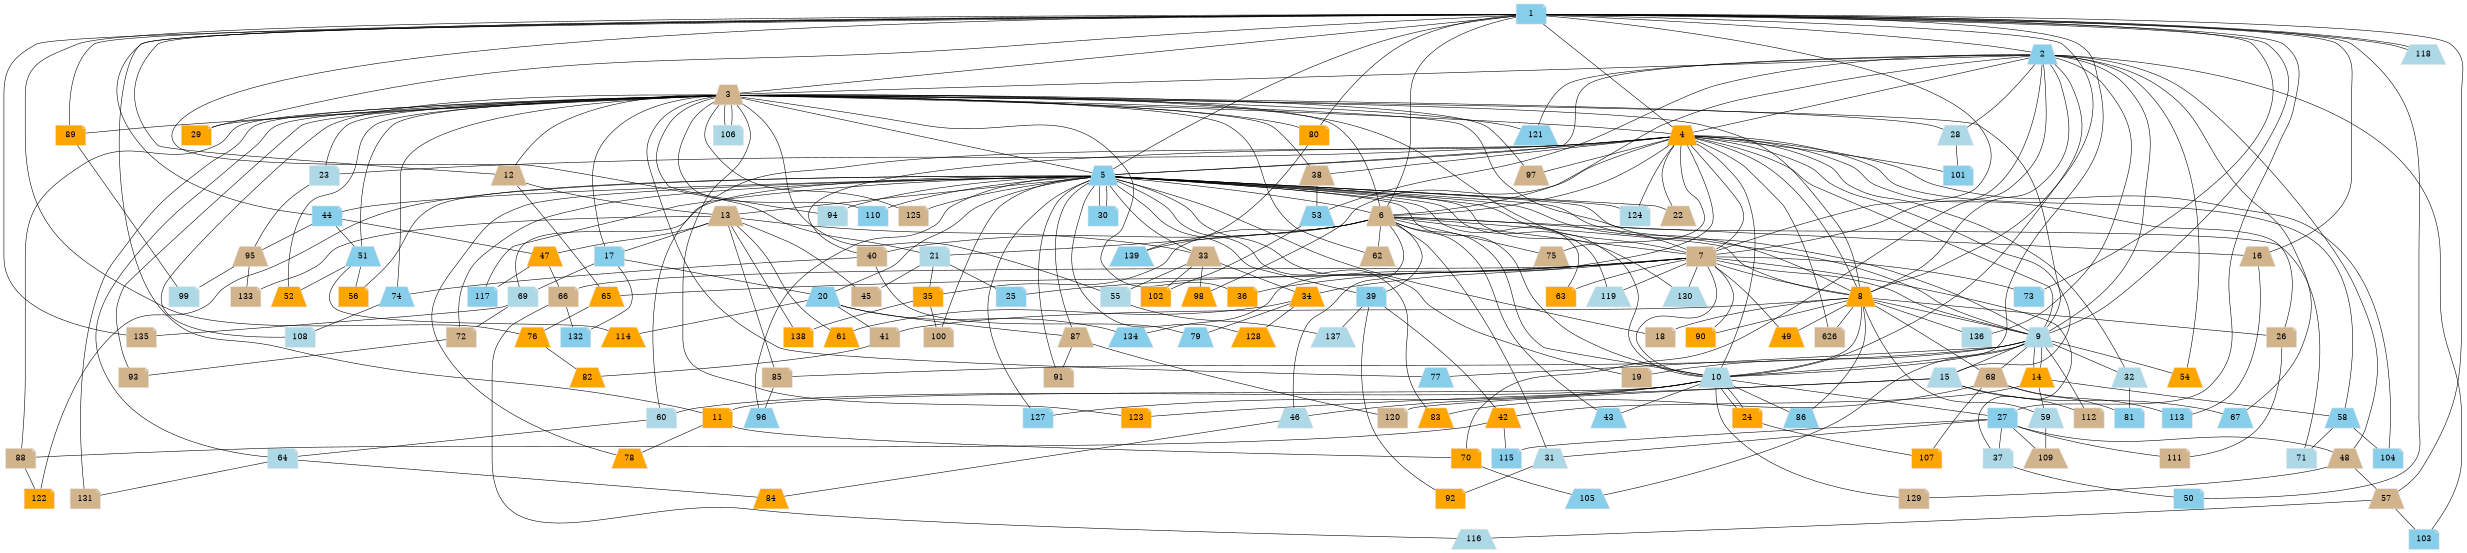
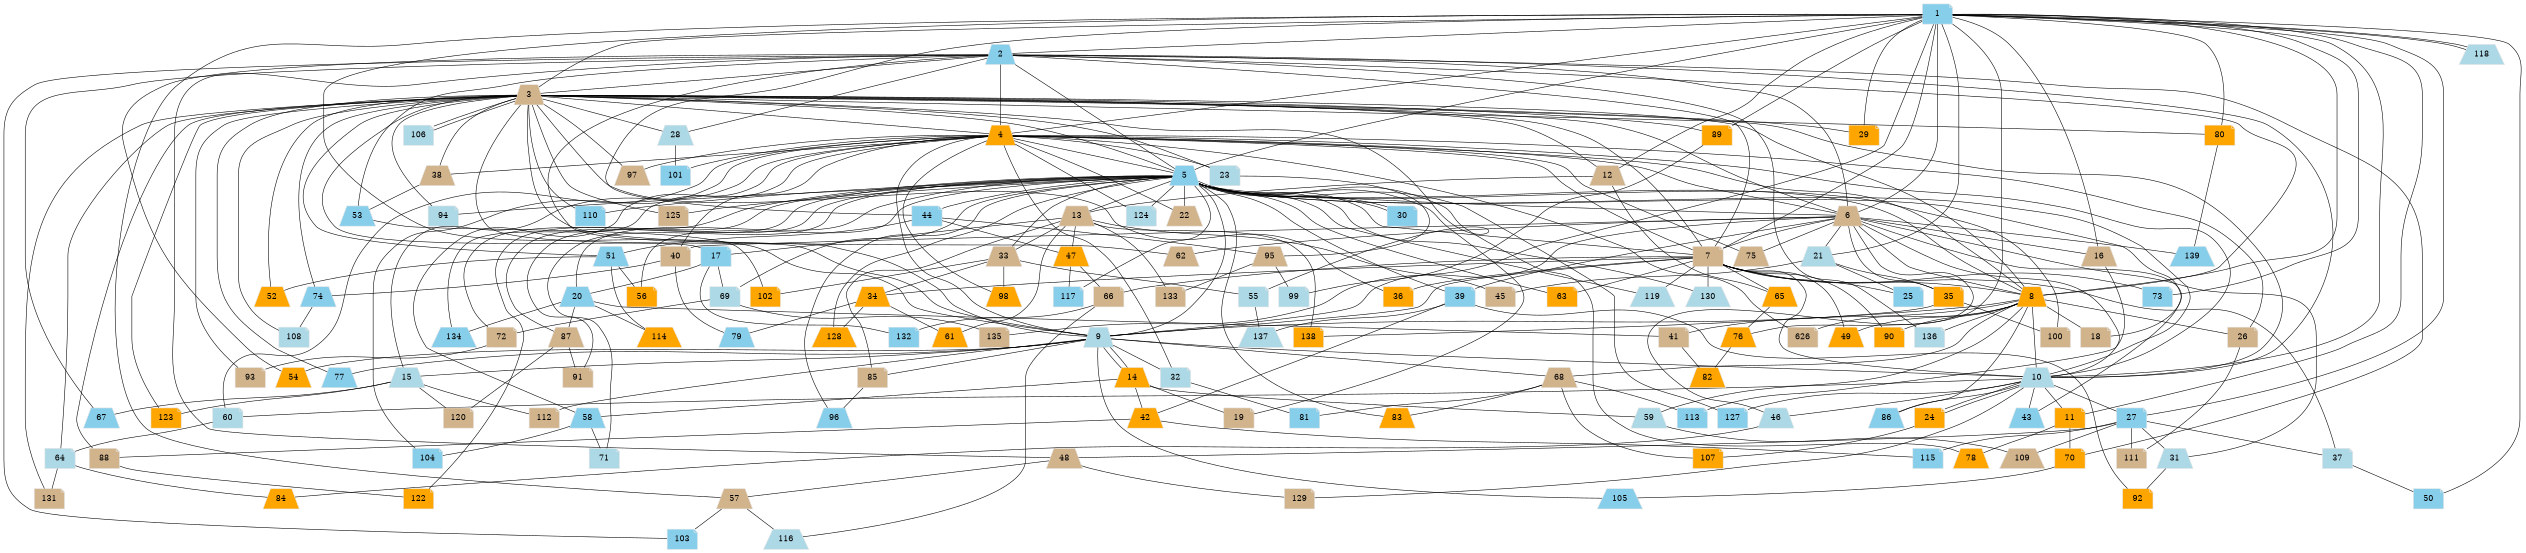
  graph {
    fontname="DejaVu Serif"
    node [color=gray90 fillcolor=tan fontname="DejaVu Serif" shape=note style=filled]
    edge [fontname="DejaVu Serif"]
    1 [fillcolor=skyblue]
    2 [fillcolor=skyblue shape=trapezium]
    3 [shape=trapezium]
    4 [fillcolor=orange shape=trapezium]
    5 [fillcolor=skyblue shape=trapezium]
    6 [shape=trapezium]
    7
    8 [fillcolor=orange shape=trapezium]
    9 [fillcolor=lightblue shape=trapezium]
    10 [fillcolor=lightblue shape=trapezium]
    11 [fillcolor=orange]
    12 [shape=trapezium]
    16 [shape=trapezium]
-   21 [fillcolor=lightblue]
+   21 [fillcolor=lightblue shape=trapezium]
    27 [fillcolor=skyblue]
    29 [fillcolor=orange]
    44 [fillcolor=skyblue]
    50 [fillcolor=skyblue]
    57 [shape=trapezium]
    73 [fillcolor=skyblue]
    76 [fillcolor=orange shape=trapezium]
    80 [fillcolor=orange]
    89 [fillcolor=orange]
    118 [fillcolor=lightblue shape=trapezium]
    135
    28 [fillcolor=lightblue shape=trapezium]
    48 [shape=trapezium]
    53 [fillcolor=skyblue shape=trapezium]
    54 [fillcolor=orange shape=trapezium]
    67 [fillcolor=skyblue shape=trapezium]
    70 [fillcolor=orange]
    103 [fillcolor=skyblue]
-   121 [fillcolor=skyblue shape=trapezium]
    136 [fillcolor=lightblue]
    17 [fillcolor=skyblue]
    23 [fillcolor=lightblue]
    36 [fillcolor=orange]
    38 [shape=trapezium]
    51 [fillcolor=skyblue shape=trapezium]
    52 [fillcolor=orange shape=trapezium]
    55 [fillcolor=lightblue]
    62 [shape=trapezium]
    64 [fillcolor=lightblue]
    74 [fillcolor=skyblue shape=trapezium]
    77 [fillcolor=skyblue shape=trapezium]
    88
    93
    94 [fillcolor=lightblue]
    97 [shape=trapezium]
    106 [fillcolor=lightblue]
    108 [fillcolor=lightblue]
    110 [fillcolor=skyblue]
    123 [fillcolor=orange]
    125
    131
    15 [fillcolor=lightblue shape=trapezium]
    22 [shape=trapezium]
    26
-   32 [fillcolor=lightblue shape=trapezium]
+   32 [fillcolor=lightblue]
    40
    58 [fillcolor=skyblue shape=trapezium]
    60 [fillcolor=lightblue]
    75 [shape=trapezium]
    98 [fillcolor=orange shape=trapezium]
    101 [fillcolor=skyblue]
    104 [fillcolor=skyblue]
    124 [fillcolor=lightblue]
    n68 [label=626]
    134 [fillcolor=skyblue shape=trapezium]
    13 [shape=trapezium]
    18
    19
    20 [fillcolor=skyblue shape=trapezium]
    30 [fillcolor=skyblue]
    33 [shape=trapezium]
    39 [fillcolor=skyblue]
    56 [fillcolor=orange]
    63 [fillcolor=orange]
    69 [fillcolor=lightblue]
    71 [fillcolor=lightblue]
    72
    78 [fillcolor=orange shape=trapezium]
    83 [fillcolor=orange shape=trapezium]
    87 [shape=trapezium]
    91
    96 [fillcolor=skyblue shape=trapezium]
    100
    117 [fillcolor=skyblue]
    119 [fillcolor=lightblue shape=trapezium]
    122 [fillcolor=orange]
    127 [fillcolor=skyblue]
    128 [fillcolor=orange shape=trapezium]
    130 [fillcolor=lightblue shape=trapezium]
    31 [fillcolor=lightblue shape=trapezium]
    35 [fillcolor=orange]
    43 [fillcolor=skyblue shape=trapezium]
    46 [fillcolor=lightblue shape=trapezium]
    139 [fillcolor=skyblue shape=trapezium]
    25 [fillcolor=skyblue]
    34 [fillcolor=orange shape=trapezium]
    37 [fillcolor=lightblue]
    49 [fillcolor=orange shape=trapezium]
    65 [fillcolor=orange shape=trapezium]
    66
    90 [fillcolor=orange]
    41
    59 [fillcolor=lightblue shape=trapezium]
    68 [shape=trapezium]
    86 [fillcolor=skyblue shape=trapezium]
    14 [fillcolor=orange shape=trapezium]
    85
    105 [fillcolor=skyblue shape=trapezium]
    112
    24 [fillcolor=orange]
    129
    113 [fillcolor=skyblue]
    45
    111
    109 [shape=trapezium]
    115 [fillcolor=skyblue]
    47 [fillcolor=orange shape=trapezium]
    95 [shape=trapezium]
    116 [fillcolor=lightblue shape=trapezium]
    82 [fillcolor=orange shape=trapezium]
    99 [fillcolor=lightblue]
    102 [fillcolor=orange]
    132 [fillcolor=skyblue]
    114 [fillcolor=orange shape=trapezium]
    137 [fillcolor=lightblue shape=trapezium]
    84 [fillcolor=orange shape=trapezium]
    120
    81 [fillcolor=skyblue]
    79 [fillcolor=skyblue shape=trapezium]
    61 [fillcolor=orange shape=trapezium]
    133
    138 [fillcolor=orange]
    42 [fillcolor=orange shape=trapezium]
    92 [fillcolor=orange]
    107 [fillcolor=orange]
    1 -- 2
    1 -- 3
    1 -- 4
    1 -- 5
    1 -- 6
    1 -- 7
    1 -- 8
    1 -- 9
    1 -- 10
    1 -- 11
    1 -- 12
    1 -- 16
    1 -- 21
    1 -- 27
    1 -- 29
    1 -- 44
    1 -- 50
    1 -- 57
    1 -- 73
    1 -- 76
    1 -- 80
    1 -- 89
    1 -- 118
    1 -- 118
    1 -- 135
    2 -- 3
    2 -- 4
    2 -- 5
    2 -- 6
    2 -- 7
    2 -- 8
    2 -- 9
    2 -- 10
    2 -- 28
    2 -- 48
    2 -- 53
    2 -- 54
    2 -- 67
    2 -- 70
    2 -- 103
-   2 -- 121
    2 -- 136
    3 -- 4
    3 -- 5
    3 -- 6
    3 -- 7
    3 -- 8
    3 -- 9
    3 -- 10
    3 -- 12
    3 -- 29
    3 -- 80
    3 -- 89
    3 -- 28
-   3 -- 121
    3 -- 17
    3 -- 23
    3 -- 36
    3 -- 38
    3 -- 51
    3 -- 52
    3 -- 55
    3 -- 62
    3 -- 64
    3 -- 74
    3 -- 77
    3 -- 88
    3 -- 93
    3 -- 94
    3 -- 97
    3 -- 106
    3 -- 106
    3 -- 108
    3 -- 110
    3 -- 123
    3 -- 125
    3 -- 131
    4 -- 5
    4 -- 6
    4 -- 7
    4 -- 8
    4 -- 9
    4 -- 10
    4 -- 23
    4 -- 38
    4 -- 97
    4 -- 15
    4 -- 22
    4 -- 26
    4 -- 32
    4 -- 40
    4 -- 58
    4 -- 60
    4 -- 75
    4 -- 98
    4 -- 101
    4 -- 104
    4 -- 124
    4 -- n68
    4 -- 134
    5 -- 6
    5 -- 7
    5 -- 8
    5 -- 9
    5 -- 10
    5 -- 44
    5 -- 94
    5 -- 110
    5 -- 125
    5 -- 22
    5 -- 124
    5 -- 13
    5 -- 18
    5 -- 19
    5 -- 20
    5 -- 30
    5 -- 30
    5 -- 33
    5 -- 39
    5 -- 56
    5 -- 63
    5 -- 69
    5 -- 71
    5 -- 72
    5 -- 78
    5 -- 83
    5 -- 87
    5 -- 91
    5 -- 96
    5 -- 100
    5 -- 117
    5 -- 119
    5 -- 122
    5 -- 127
    5 -- 128
    5 -- 130
    6 -- 7
    6 -- 8
    6 -- 9
    6 -- 10
    6 -- 16
    6 -- 21
    6 -- 62
    6 -- 40
    6 -- 75
    6 -- 39
    6 -- 31
    6 -- 35
    6 -- 43
    6 -- 46
    6 -- 139
    7 -- 8
    7 -- 9
    7 -- 10
    7 -- 73
    7 -- 36
    7 -- 63
    7 -- 119
    7 -- 130
    7 -- 25
    7 -- 34
    7 -- 37
    7 -- 49
    7 -- 65
    7 -- 66
    7 -- 90
    8 -- 9
    8 -- 10
    8 -- 136
    8 -- 26
    8 -- n68
    8 -- 18
    8 -- 49
    8 -- 90
    8 -- 41
    8 -- 59
    8 -- 68
    8 -- 86
    9 -- 10
    9 -- 54
    9 -- 77
    9 -- 15
    9 -- 32
-   9 -- 19
+   14 -- 19
    9 -- 68
    9 -- 14
    9 -- 14
    9 -- 85
    9 -- 105
    9 -- 112
    10 -- 11
    10 -- 27
    10 -- 60
    10 -- 127
    10 -- 43
    10 -- 46
    10 -- 86
    10 -- 24
    10 -- 24
    10 -- 129
    11 -- 70
    11 -- 78
    12 -- 13
    12 -- 65
    16 -- 113
    21 -- 35
    21 -- 25
    21 -- 45
    27 -- 48
    27 -- 31
    27 -- 37
    27 -- 111
    27 -- 109
    27 -- 115
    44 -- 51
    44 -- 47
    44 -- 95
    57 -- 103
    57 -- 116
    76 -- 82
    80 -- 139
    89 -- 99
    28 -- 101
    48 -- 57
    48 -- 129
    53 -- 102
    70 -- 105
    17 -- 20
    17 -- 69
    17 -- 132
    23 -- 95
    38 -- 53
    51 -- 52
    51 -- 56
    51 -- 114
    55 -- 137
    64 -- 131
    64 -- 84
    74 -- 108
    88 -- 122
    15 -- 67
    15 -- 123
    15 -- 112
    15 -- 120
    26 -- 111
    32 -- 81
    40 -- 74
    40 -- 79
    58 -- 104
    58 -- 71
    60 -- 64
    13 -- 17
    13 -- 33
    13 -- 85
    13 -- 45
    13 -- 47
    13 -- 61
    13 -- 133
    13 -- 138
    20 -- 134
    20 -- 87
    20 -- 41
    20 -- 114
    33 -- 55
    33 -- 98
    33 -- 34
    33 -- 102
    39 -- 137
    39 -- 42
    39 -- 92
    69 -- 135
    69 -- 72
    72 -- 93
    87 -- 91
    87 -- 120
    31 -- 92
    35 -- 100
    35 -- 138
    46 -- 84
    34 -- 128
    34 -- 79
    34 -- 61
    37 -- 50
    65 -- 76
    66 -- 116
    66 -- 132
    41 -- 82
    59 -- 109
    68 -- 83
    68 -- 113
    68 -- 81
    68 -- 107
    14 -- 58
    14 -- 59
    14 -- 42
    85 -- 96
    24 -- 107
    47 -- 117
    47 -- 66
    95 -- 99
    95 -- 133
    42 -- 88
    42 -- 115
  }
